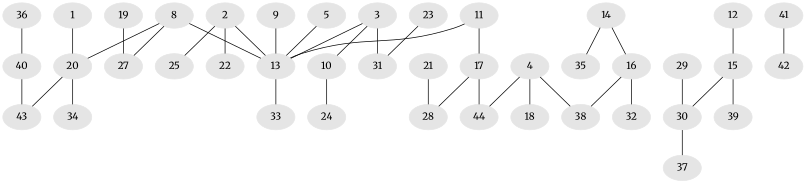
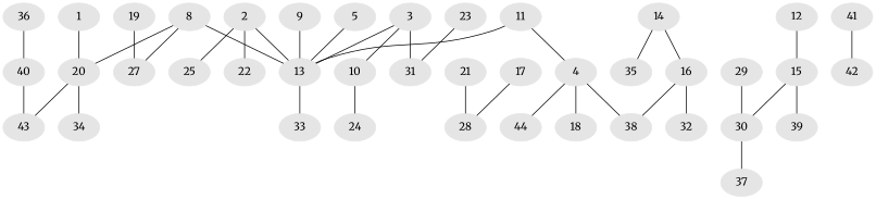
  graph {
    fontname=Merriweather
    node [color=gray90 fontname=Merriweather style=filled]
    edge [fontname=Merriweather weight=1.0]
    1
    20
    34
    43
    2
    13
    22
    25
    33
    36
    40
    3
    10
    31
    24
    4
    18
    38
    44
    5
    30
    37
    16
    32
    8
    27
    9
    11
    17
    28
    12
    15
    39
    14
    35
    19
    21
    23
    29
    41
    42
    1 -- 20
    20 -- 34
    20 -- 43
    2 -- 13
    2 -- 22
    2 -- 25
    13 -- 33
    36 -- 40
    40 -- 43
    3 -- 13
    3 -- 10
    3 -- 31 [weight=2.0]
    10 -- 24
    4 -- 18
    4 -- 38
    4 -- 44
    5 -- 13
    30 -- 37
    16 -- 38
    16 -- 32
    8 -- 20
    8 -- 13
    8 -- 27
    9 -- 13
    11 -- 13
-   11 -- 17
-   17 -- 44
+   11 -- 4
    17 -- 28
    12 -- 15
    15 -- 30
    15 -- 39
    14 -- 16
    14 -- 35
    19 -- 27
    21 -- 28
    23 -- 31
    29 -- 30
    41 -- 42
  }
